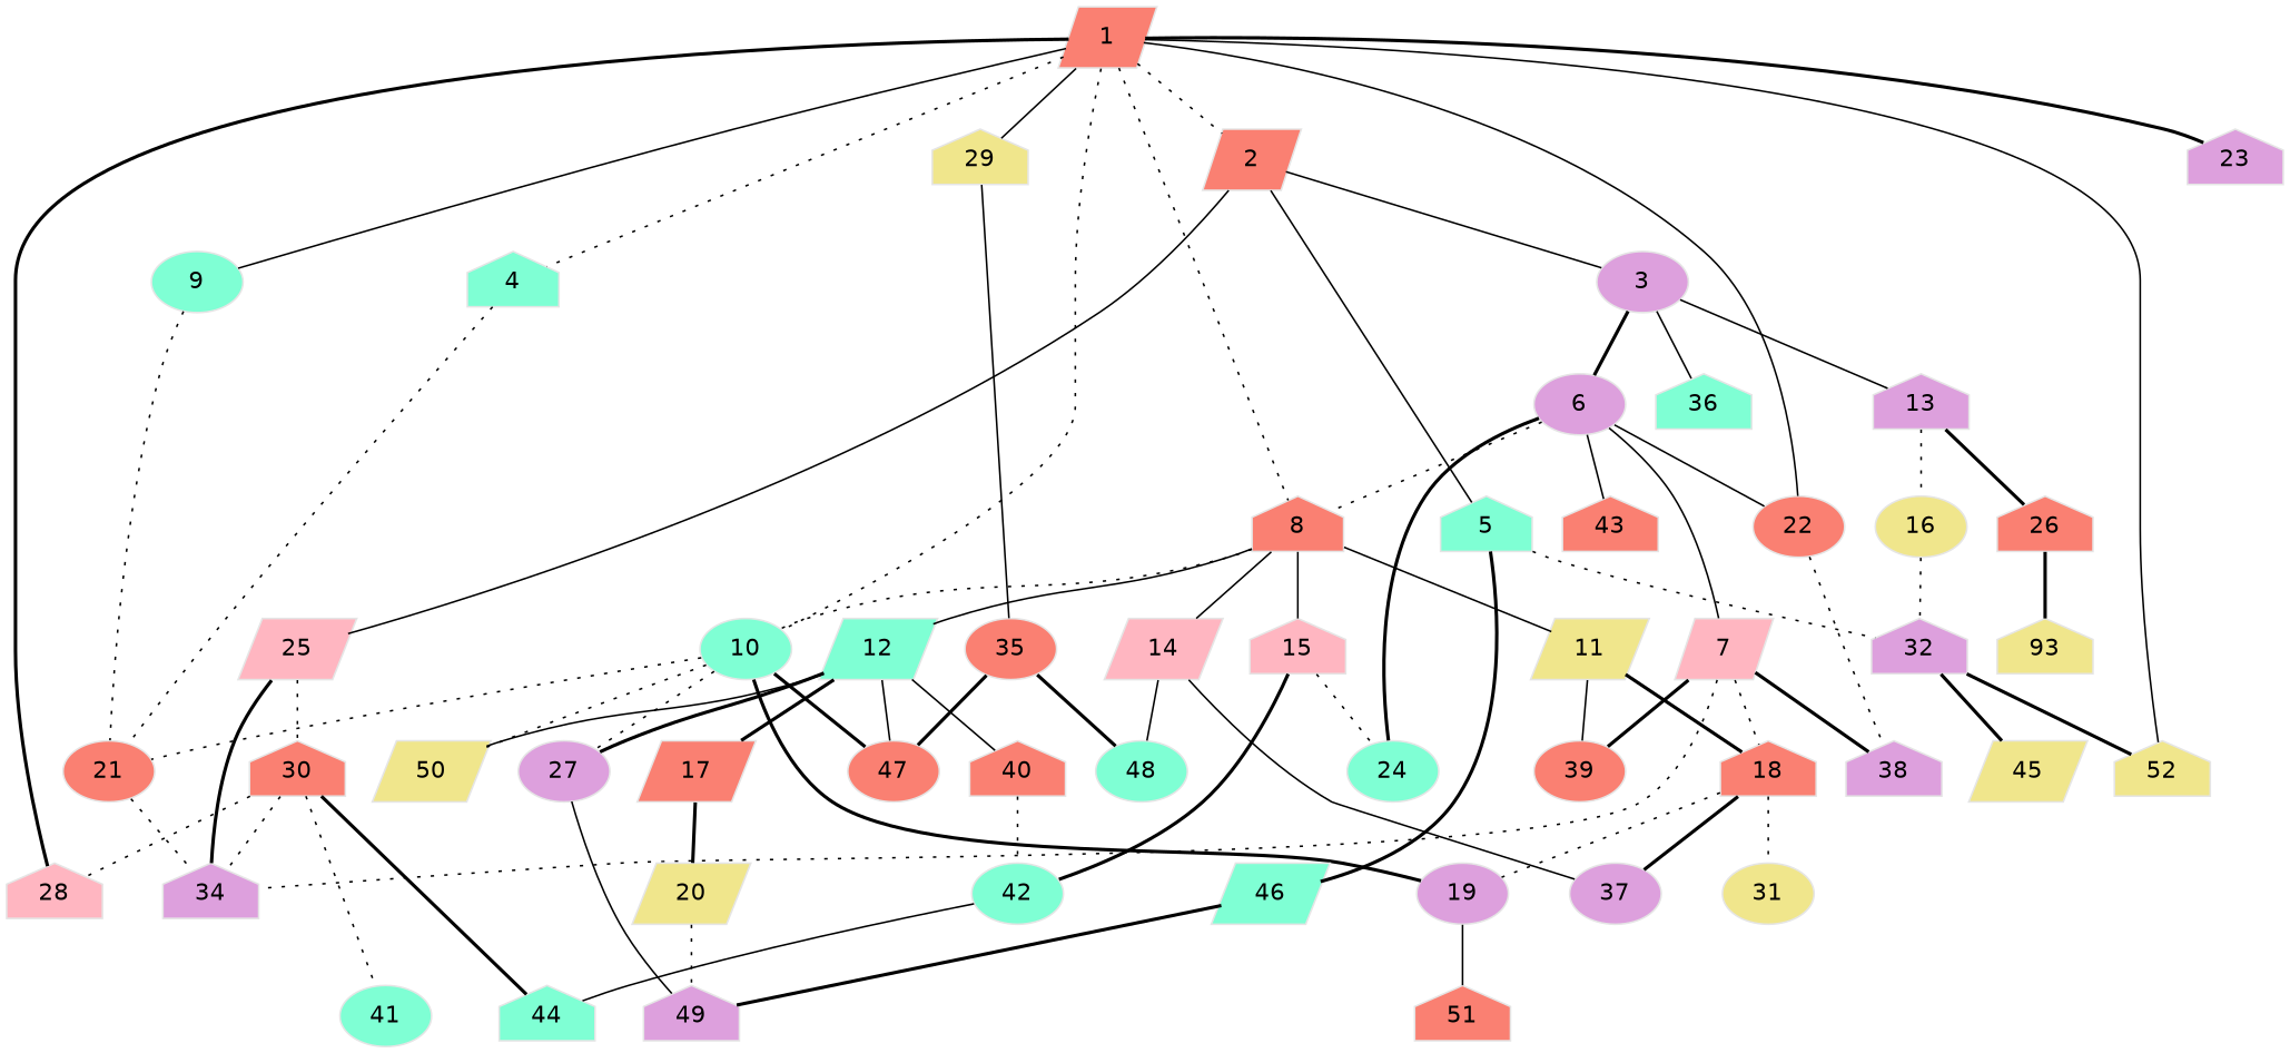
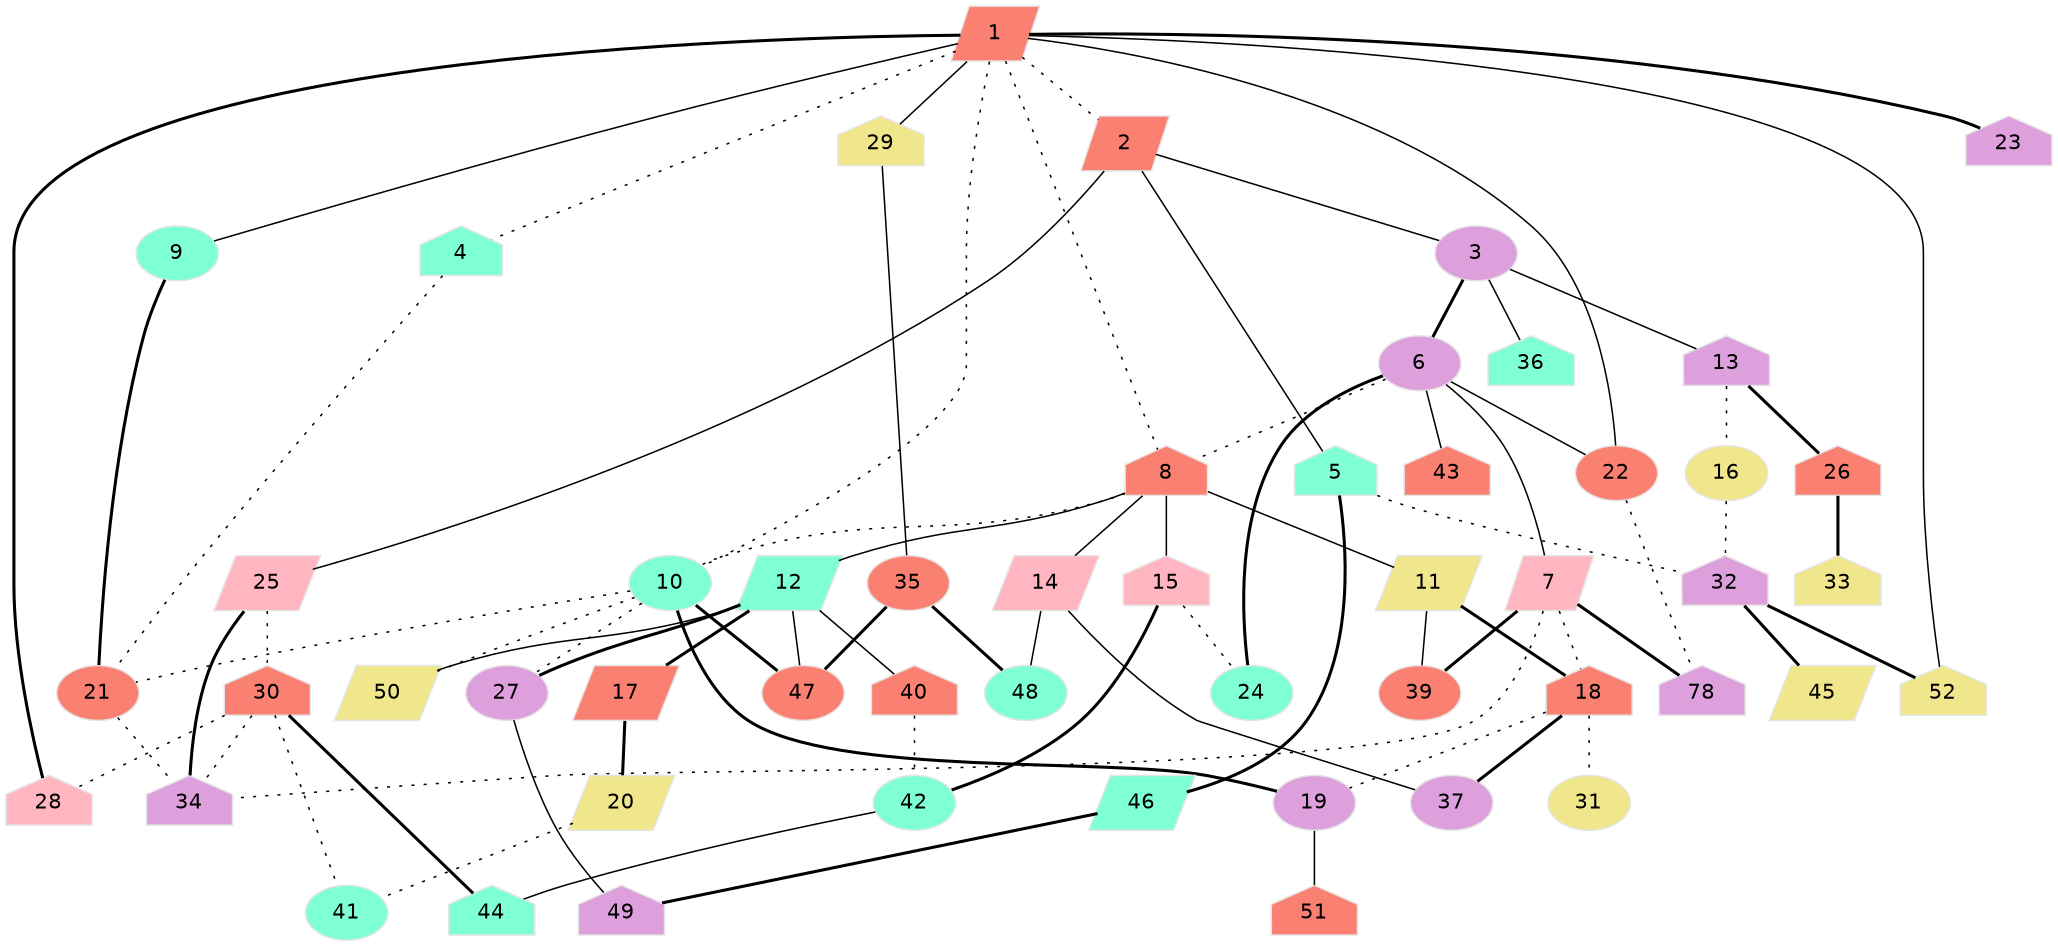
  graph {
    fontname="DejaVu Sans"
    node [color=gray90 fillcolor=salmon fontname="DejaVu Sans" shape=house style=filled]
    edge [fontname="DejaVu Sans" style=dotted]
    1 [shape=parallelogram]
    2 [shape=parallelogram]
    4 [fillcolor=aquamarine]
    8
    9 [fillcolor=aquamarine shape=ellipse]
    10 [fillcolor=aquamarine shape=ellipse]
    22 [shape=ellipse]
    23 [fillcolor=plum]
    28 [fillcolor=lightpink]
    29 [fillcolor=khaki]
    52 [fillcolor=khaki]
    3 [fillcolor=plum shape=ellipse]
    5 [fillcolor=aquamarine]
    25 [fillcolor=lightpink shape=parallelogram]
    21 [shape=ellipse]
    11 [fillcolor=khaki shape=parallelogram]
    12 [fillcolor=aquamarine shape=parallelogram]
    14 [fillcolor=lightpink shape=parallelogram]
    15 [fillcolor=lightpink]
    19 [fillcolor=plum shape=ellipse]
    27 [fillcolor=plum shape=ellipse]
    47 [shape=ellipse]
    50 [fillcolor=khaki shape=parallelogram]
-   38 [fillcolor=plum]
+   38 [fillcolor=plum label=78]
    35 [shape=ellipse]
    6 [fillcolor=plum shape=ellipse]
    13 [fillcolor=plum]
    36 [fillcolor=aquamarine]
    32 [fillcolor=plum]
    46 [fillcolor=aquamarine shape=parallelogram]
    34 [fillcolor=plum]
    30
    7 [fillcolor=lightpink shape=parallelogram]
    24 [fillcolor=aquamarine shape=ellipse]
    43
    16 [fillcolor=khaki shape=ellipse]
    26
    45 [fillcolor=khaki shape=parallelogram]
    49 [fillcolor=plum]
    18
    39 [shape=ellipse]
    37 [fillcolor=plum shape=ellipse]
    31 [fillcolor=khaki shape=ellipse]
    17 [shape=parallelogram]
    40
    48 [fillcolor=aquamarine shape=ellipse]
    42 [fillcolor=aquamarine shape=ellipse]
    51
    20 [fillcolor=khaki shape=parallelogram]
-   33 [fillcolor=khaki label=93]
+   33 [fillcolor=khaki]
    44 [fillcolor=aquamarine]
    41 [fillcolor=aquamarine shape=ellipse]
    1 -- 2
    1 -- 4
    1 -- 8
    1 -- 9 [style=solid]
    1 -- 10
    1 -- 22 [style=solid]
    1 -- 23 [style=bold]
    1 -- 28 [style=bold]
    1 -- 29 [style=solid]
    1 -- 52 [style=solid]
    2 -- 3 [style=solid]
    2 -- 5 [style=solid]
    2 -- 25 [style=solid]
    4 -- 21
    8 -- 10
    8 -- 11 [style=solid]
    8 -- 12 [style=solid]
    8 -- 14 [style=solid]
    8 -- 15 [style=solid]
-   9 -- 21
+   9 -- 21 [style=bold]
    10 -- 21
    10 -- 19 [style=bold]
    10 -- 27
    10 -- 47 [style=bold]
    10 -- 50
    22 -- 38
    29 -- 35 [style=solid]
    3 -- 6 [style=bold]
    3 -- 13 [style=solid]
    3 -- 36 [style=solid]
    5 -- 32
    5 -- 46 [style=bold]
    25 -- 34 [style=bold]
    25 -- 30
    21 -- 34
    11 -- 18 [style=bold]
    11 -- 39 [style=solid]
    12 -- 27 [style=bold]
    12 -- 47 [style=solid]
    12 -- 50 [style=solid]
    12 -- 17 [style=bold]
    12 -- 40 [style=solid]
    14 -- 37 [style=solid]
    14 -- 48 [style=solid]
    15 -- 24
    15 -- 42 [style=bold]
    19 -- 51 [style=solid]
    27 -- 49 [style=solid]
    35 -- 47 [style=bold]
    35 -- 48 [style=bold]
    6 -- 8
    6 -- 22 [style=solid]
    6 -- 7 [style=solid]
    6 -- 24 [style=bold]
    6 -- 43 [style=solid]
    13 -- 16
    13 -- 26 [style=bold]
    32 -- 52 [style=bold]
    32 -- 45 [style=bold]
    46 -- 49 [style=bold]
    30 -- 28
    30 -- 34
    30 -- 44 [style=bold]
    30 -- 41
    7 -- 38 [style=bold]
    7 -- 34
    7 -- 18
    7 -- 39 [style=bold]
    16 -- 32
    26 -- 33 [style=bold]
    18 -- 19
    18 -- 37 [style=bold]
    18 -- 31
    17 -- 20 [style=bold]
    40 -- 42
    42 -- 44 [style=solid]
-   20 -- 49
+   20 -- 41
  }
